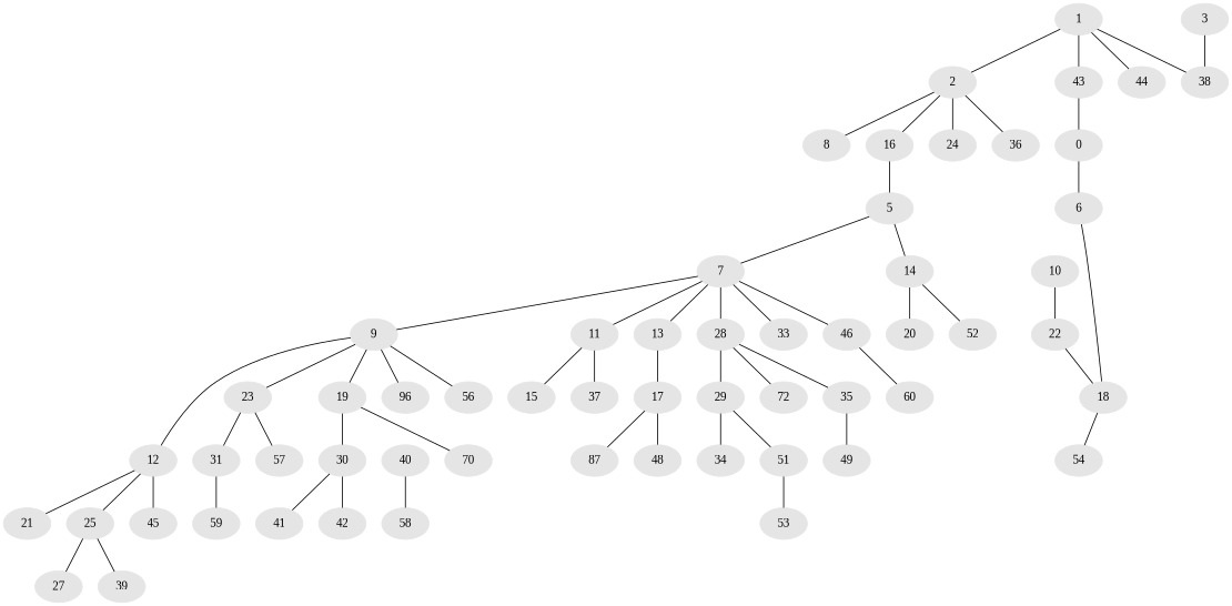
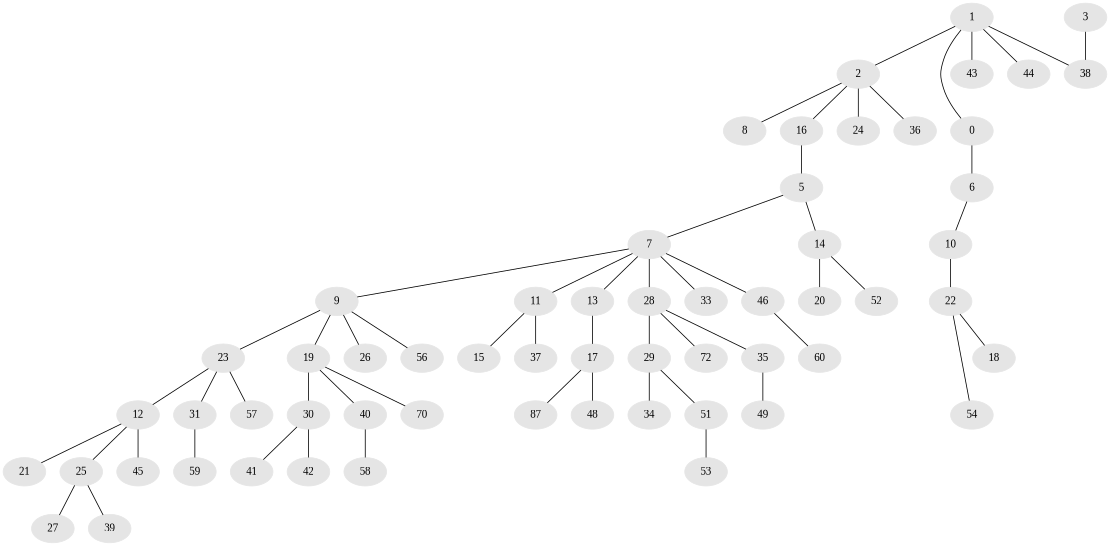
  graph {
    fontname="Liberation Serif"
    node [color=gray90 fontname="Liberation Serif" style=filled]
    edge [fontname="Liberation Serif"]
    1
    2
    n3 [label=0]
    43
    44
    38
    8
    16
    24
    36
    3
    6
    5
    7
    14
    10
    9
    11
    13
    28
    33
    46
    20
    52
    22
    12
    19
    23
-   26 [label=96]
+   26
    56
    15
    37
    17
    29
    n35 [label=72]
    35
    60
    21
    25
    45
    30
    40
    n43 [label=70]
    31
    57
    18
    54
    27
    39
    n50 [label=87]
    48
    41
    42
    58
    59
    34
    51
    49
    53
    1 -- 2
-   43 -- n3
+   1 -- n3
    1 -- 43
    1 -- 44
    1 -- 38
    2 -- 8
    2 -- 16
    2 -- 24
    2 -- 36
    n3 -- 6
    16 -- 5
    3 -- 38
-   6 -- 18
+   6 -- 10
    5 -- 7
    5 -- 14
    7 -- 9
    7 -- 11
    7 -- 13
    7 -- 28
    7 -- 33
    7 -- 46
    14 -- 20
    14 -- 52
    10 -- 22
-   9 -- 12
+   23 -- 12
    9 -- 19
    9 -- 23
    9 -- 26
    9 -- 56
    11 -- 15
    11 -- 37
    13 -- 17
    28 -- 29
    28 -- n35
    28 -- 35
    46 -- 60
    22 -- 18
    12 -- 21
    12 -- 25
    12 -- 45
    19 -- 30
+   19 -- 40
    19 -- n43
    23 -- 31
    23 -- 57
    17 -- n50
    17 -- 48
    29 -- 34
    29 -- 51
    35 -- 49
    25 -- 27
    25 -- 39
    30 -- 41
    30 -- 42
    40 -- 58
    31 -- 59
-   18 -- 54
+   22 -- 54
    51 -- 53
  }
